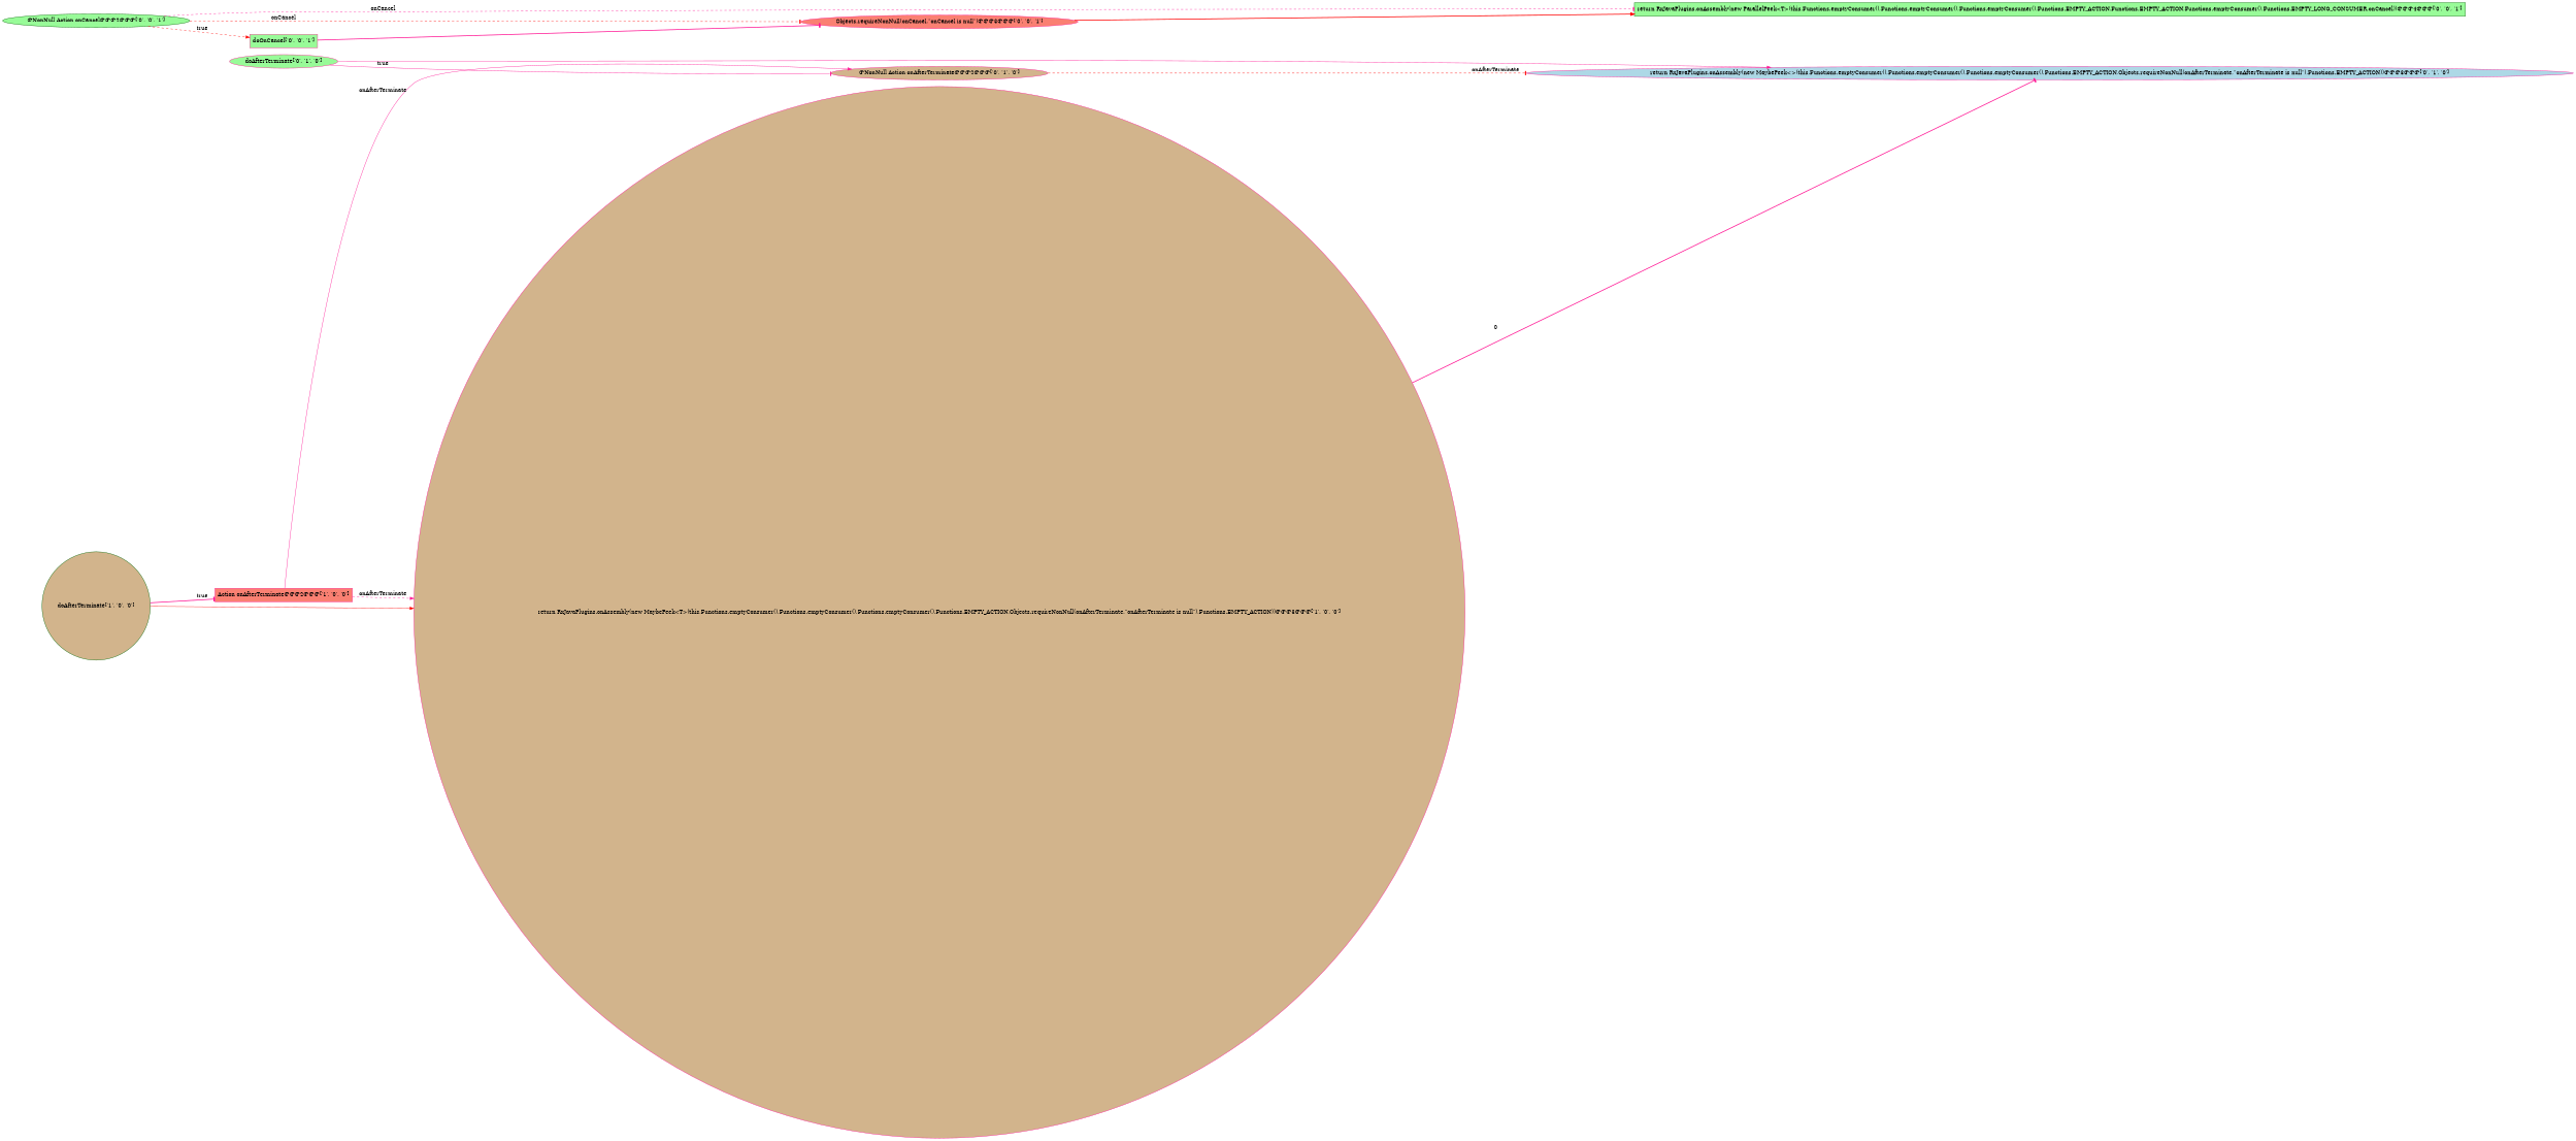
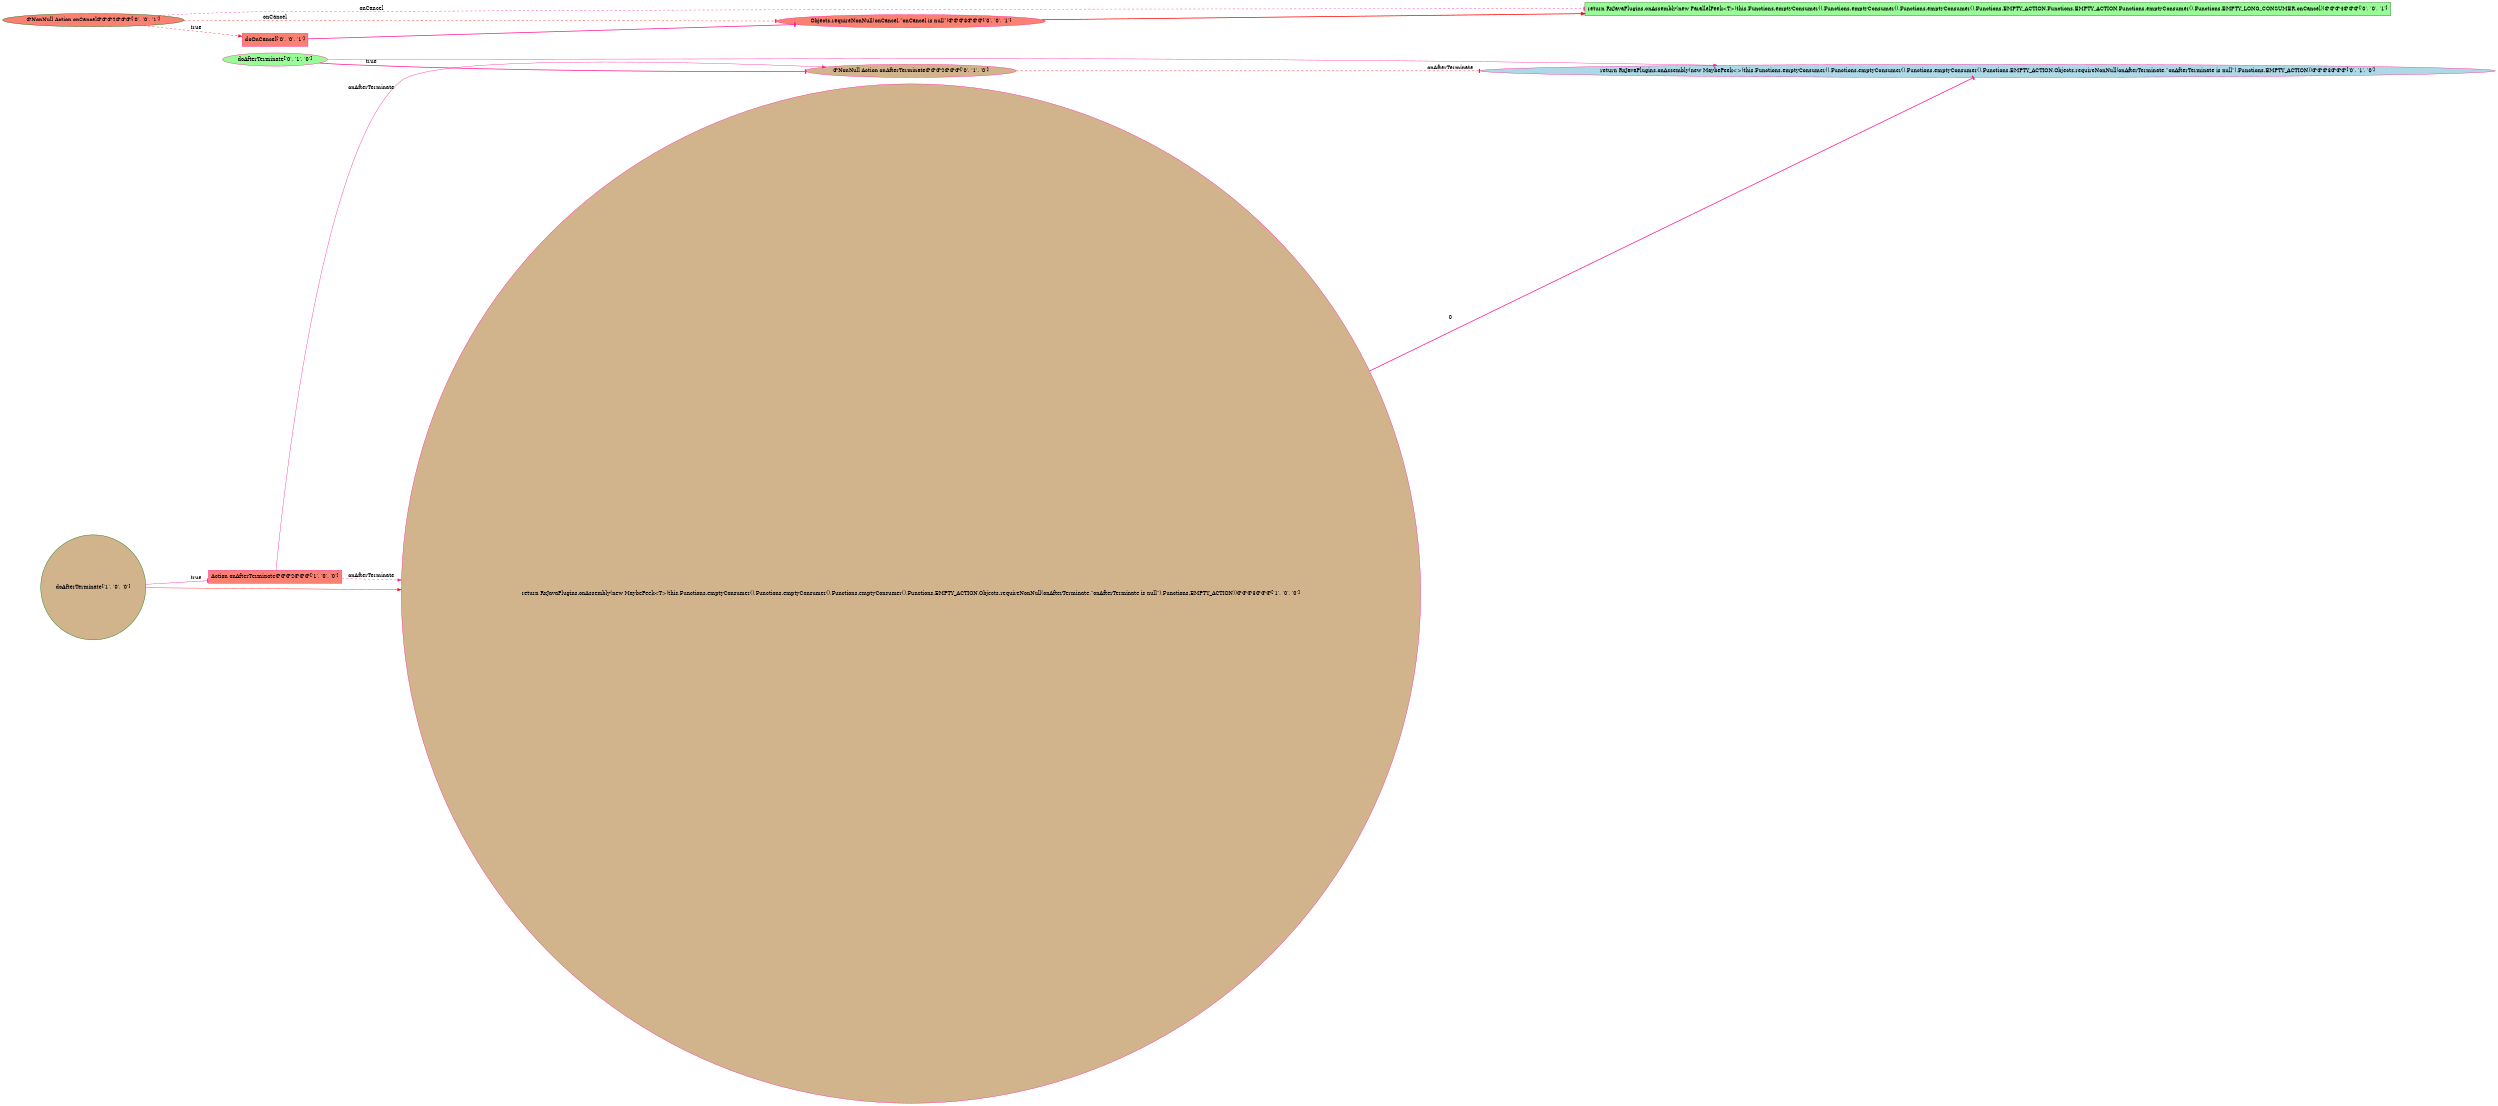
  digraph {
    rankdir=LR
    node [color=deeppink fillcolor=palegreen shape=ellipse style=filled]
    edge [arrowhead=tee color=deeppink style=dashed]
    n1 [label="doAfterTerminate['0', '1', '0']"]
    n2 [fillcolor=tan label="@NonNull Action onAfterTerminate@@@2@@@['0', '1', '0']"]
    n3 [fillcolor=lightblue label="return RxJavaPlugins.onAssembly(new MaybePeek<>(this,Functions.emptyConsumer(),Functions.emptyConsumer(),Functions.emptyConsumer(),Functions.EMPTY_ACTION,Objects.requireNonNull(onAfterTerminate,\"onAfterTerminate is null\"),Functions.EMPTY_ACTION))@@@3@@@['0', '1', '0']"]
    n4 [fillcolor=tan label="return RxJavaPlugins.onAssembly(new MaybePeek<T>(this,Functions.emptyConsumer(),Functions.emptyConsumer(),Functions.emptyConsumer(),Functions.EMPTY_ACTION,Objects.requireNonNull(onAfterTerminate,\"onAfterTerminate is null\"),Functions.EMPTY_ACTION))@@@3@@@['1', '0', '0']" shape=circle]
    n5 [color=darkgreen label="return RxJavaPlugins.onAssembly(new ParallelPeek<T>(this,Functions.emptyConsumer(),Functions.emptyConsumer(),Functions.emptyConsumer(),Functions.EMPTY_ACTION,Functions.EMPTY_ACTION,Functions.emptyConsumer(),Functions.EMPTY_LONG_CONSUMER,onCancel))@@@4@@@['0', '0', '1']" shape=box]
-   n6 [color=darkgreen label="@NonNull Action onCancel@@@2@@@['0', '0', '1']"]
+   n6 [color=darkgreen fillcolor=salmon label="@NonNull Action onCancel@@@2@@@['0', '0', '1']"]
    n7 [fillcolor=salmon label="Objects.requireNonNull(onCancel,\"onCancel is null\")@@@3@@@['0', '0', '1']"]
-   n8 [label="doOnCancel['0', '0', '1']" shape=box]
+   n8 [fillcolor=salmon label="doOnCancel['0', '0', '1']" shape=box]
    n9 [color=darkgreen fillcolor=tan label="doAfterTerminate['1', '0', '0']" shape=circle]
    n10 [fillcolor=salmon label="Action onAfterTerminate@@@2@@@['1', '0', '0']" shape=box]
-   n1 -> n2 [label=true style=solid]
+   n1 -> n2 [label=true style=bold]
    n1 -> n3 [arrowhead=normal style=solid]
    n2 -> n3 [color=red label=onAfterTerminate]
    n4 -> n3 [label=0 style=bold]
    n6 -> n5 [label=onCancel]
    n6 -> n7 [color=red label=onCancel]
    n6 -> n8 [arrowhead=normal color=red label=true]
    n7 -> n5 [arrowhead=normal color=red style=bold]
    n8 -> n7 [style=bold]
    n9 -> n4 [arrowhead=normal color=red style=solid]
-   n9 -> n10 [label=true style=bold]
+   n9 -> n10 [label=true style=solid]
    n10 -> n2 [arrowhead=normal label=onAfterTerminate style=solid]
    n10 -> n4 [arrowhead=normal label=onAfterTerminate]
  }
